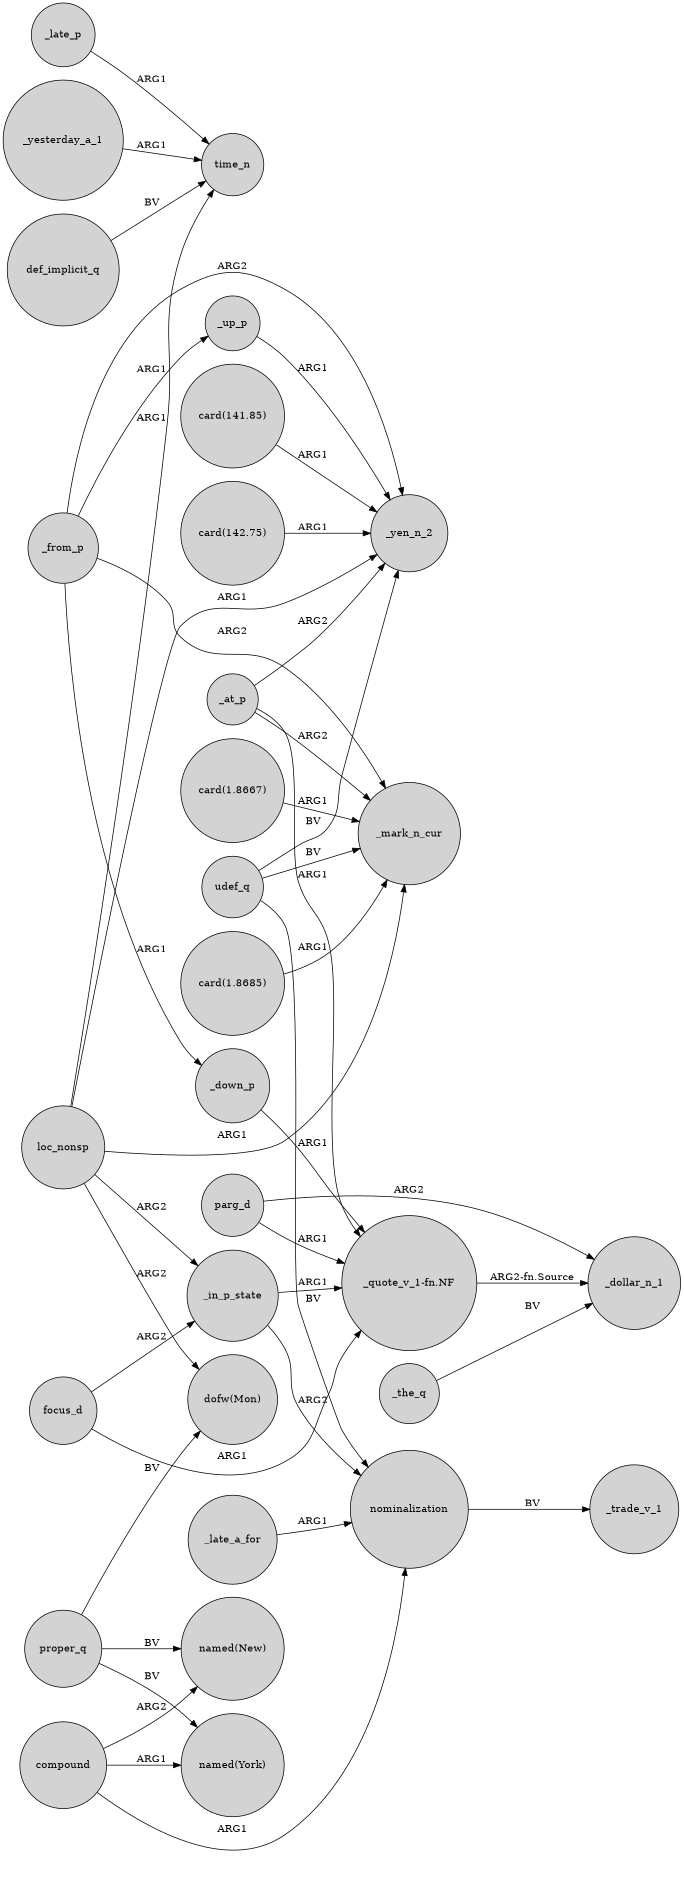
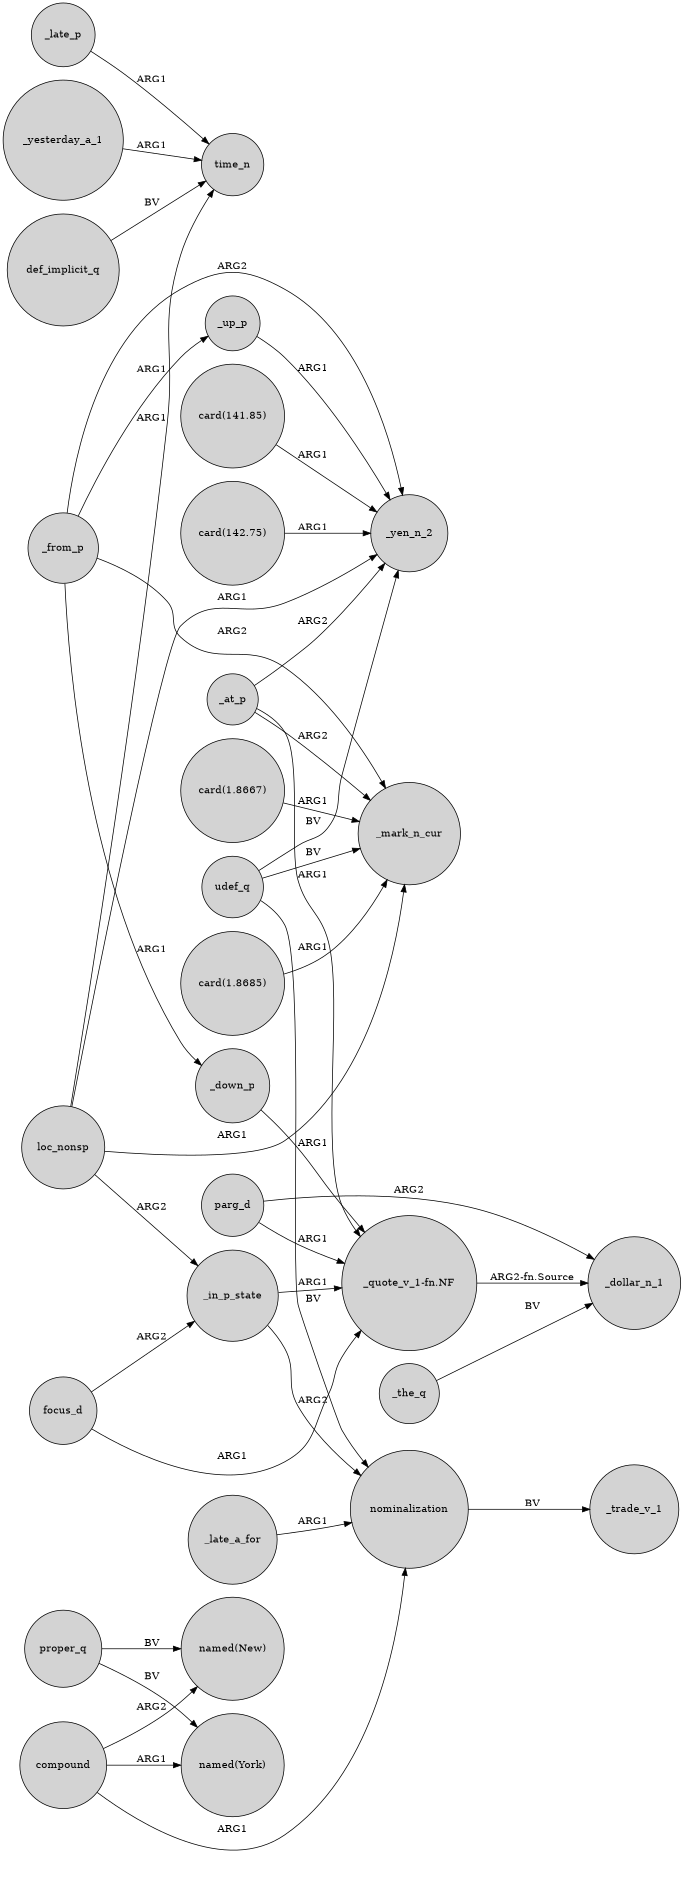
  digraph {
    rankdir=LR
    node [shape=circle style=filled]
    _late_p
    time_n
    _yesterday_a_1
    udef_q
    _yen_n_2
    _mark_n_cur
    nominalization
    _trade_v_1
    compound
    "named(New)"
    "named(York)"
    _from_p
    _down_p
    _up_p
    "_quote_v_1-fn.NF"
    proper_q
-   "dofw(Mon)"
    _dollar_n_1
    focus_d
    _in_p_state
    _the_q
    _at_p
    loc_nonsp
    parg_d
    "card(1.8667)"
    "card(141.85)"
    "card(1.8685)"
    "card(142.75)"
    _late_a_for
    def_implicit_q
    _late_p -> time_n [label=ARG1]
    _yesterday_a_1 -> time_n [label=ARG1]
    udef_q -> _yen_n_2 [label=BV]
    udef_q -> _mark_n_cur [label=BV]
    udef_q -> nominalization [label=BV]
    nominalization -> _trade_v_1 [label=BV]
    compound -> nominalization [label=ARG1]
    compound -> "named(New)" [label=ARG2]
    compound -> "named(York)" [label=ARG1]
    _from_p -> _yen_n_2 [label=ARG2]
    _from_p -> _mark_n_cur [label=ARG2]
    _from_p -> _down_p [label=ARG1]
    _from_p -> _up_p [label=ARG1]
    _down_p -> "_quote_v_1-fn.NF" [label=ARG1]
    _up_p -> _yen_n_2 [label=ARG1]
    "_quote_v_1-fn.NF" -> _dollar_n_1 [label="ARG2-fn.Source"]
    proper_q -> "named(New)" [label=BV]
    proper_q -> "named(York)" [label=BV]
-   proper_q -> "dofw(Mon)" [label=BV]
    focus_d -> "_quote_v_1-fn.NF" [label=ARG1]
    focus_d -> _in_p_state [label=ARG2]
    _in_p_state -> nominalization [label=ARG2]
    _in_p_state -> "_quote_v_1-fn.NF" [label=ARG1]
    _the_q -> _dollar_n_1 [label=BV]
    _at_p -> _yen_n_2 [label=ARG2]
    _at_p -> _mark_n_cur [label=ARG2]
    _at_p -> "_quote_v_1-fn.NF" [label=ARG1]
    loc_nonsp -> time_n [label=ARG1]
    loc_nonsp -> _yen_n_2 [label=ARG1]
    loc_nonsp -> _mark_n_cur [label=ARG1]
-   loc_nonsp -> "dofw(Mon)" [label=ARG2]
    loc_nonsp -> _in_p_state [label=ARG2]
    parg_d -> "_quote_v_1-fn.NF" [label=ARG1]
    parg_d -> _dollar_n_1 [label=ARG2]
    "card(1.8667)" -> _mark_n_cur [label=ARG1]
    "card(141.85)" -> _yen_n_2 [label=ARG1]
    "card(1.8685)" -> _mark_n_cur [label=ARG1]
    "card(142.75)" -> _yen_n_2 [label=ARG1]
    _late_a_for -> nominalization [label=ARG1]
    def_implicit_q -> time_n [label=BV]
  }
